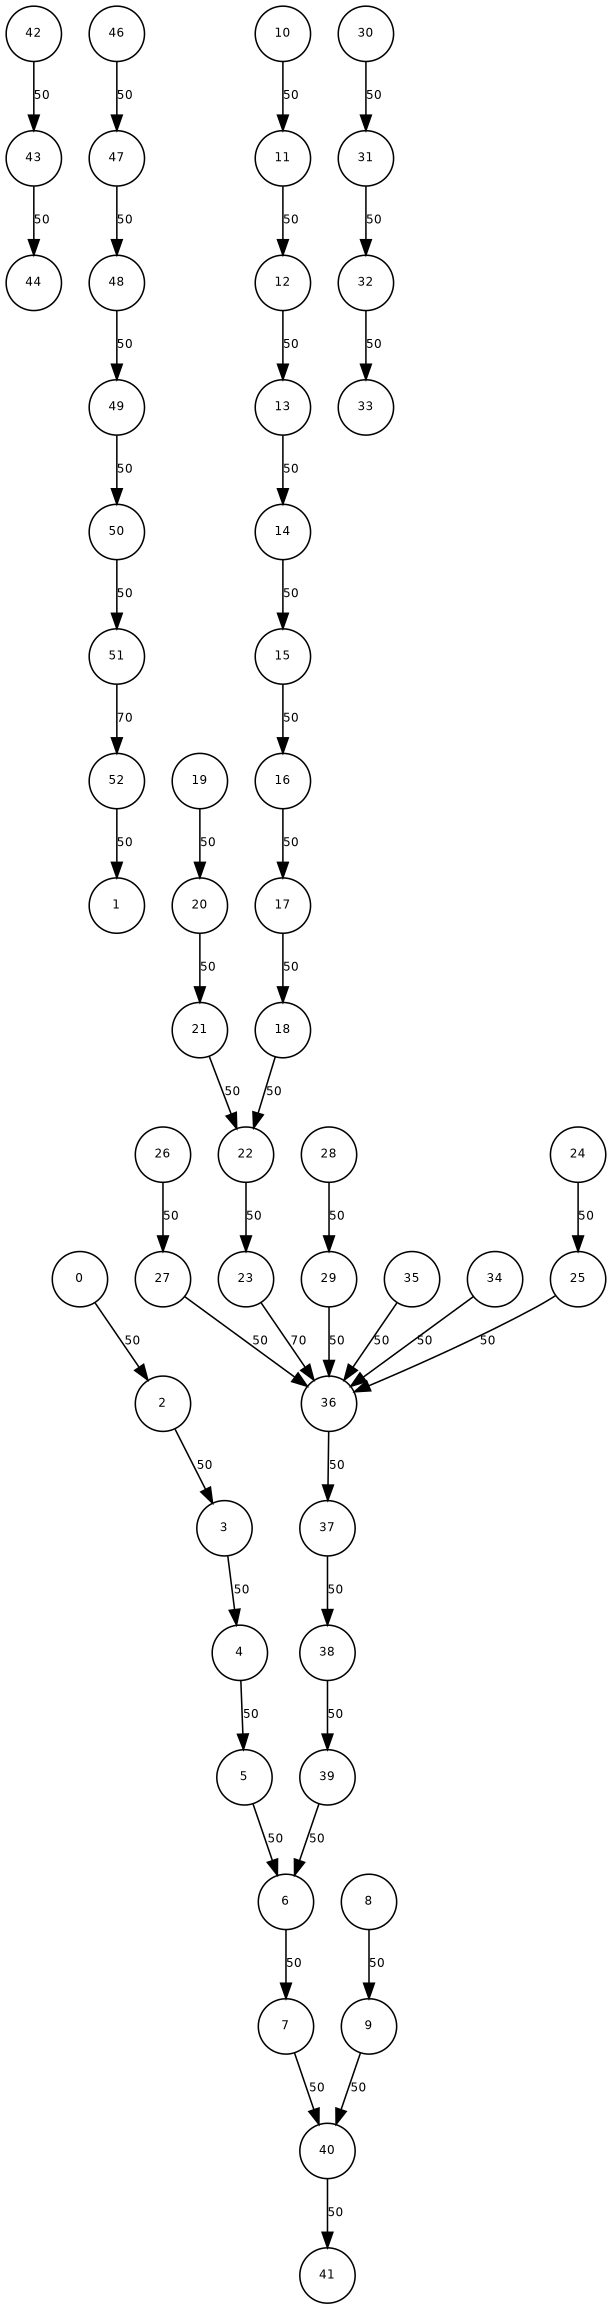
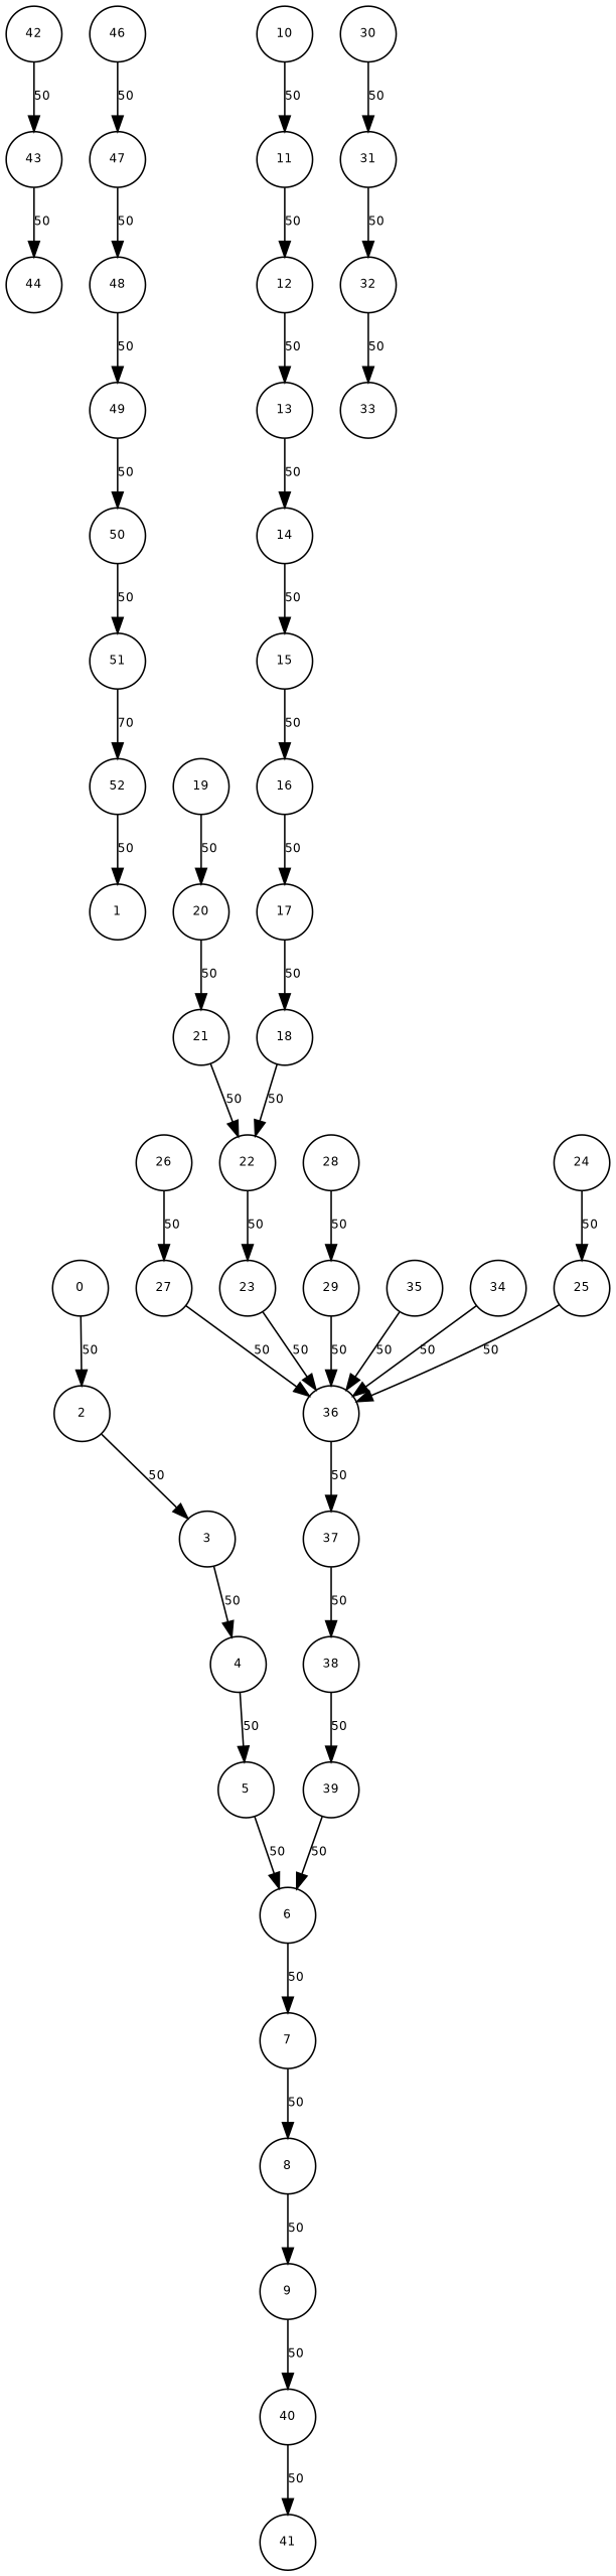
  digraph {
    fontname="Bitstream Vera Sans"
    fontsize=8
    node [fontname="Bitstream Vera Sans" fontsize=8 shape=circle]
    edge [fontname="Bitstream Vera Sans" fontsize=8]
    42
    43
    44
    48
    49
    50
    51
    52
    1
    24
    25
    36
    37
    38
    26
    27
    20
    21
    22
    23
    46
    47
    28
    29
    40
    41
    0
    2
    3
    4
    5
    6
    7
    8
    9
    39
    11
    12
    13
    14
    10
    15
    16
    17
    18
    19
    31
    32
    33
    30
    35
    34
    42 -> 43 [label=50]
    43 -> 44 [label=50]
    48 -> 49 [label=50]
    49 -> 50 [label=50]
    50 -> 51 [label=50]
    51 -> 52 [label=70]
    52 -> 1 [label=50]
    24 -> 25 [label=50]
    25 -> 36 [label=50]
    36 -> 37 [label=50]
    37 -> 38 [label=50]
    38 -> 39 [label=50]
    26 -> 27 [label=50]
    27 -> 36 [label=50]
    20 -> 21 [label=50]
    21 -> 22 [label=50]
    22 -> 23 [label=50]
-   23 -> 36 [label=70]
+   23 -> 36 [label=50]
    46 -> 47 [label=50]
    47 -> 48 [label=50]
    28 -> 29 [label=50]
    29 -> 36 [label=50]
    40 -> 41 [label=50]
    0 -> 2 [label=50]
    2 -> 3 [label=50]
    3 -> 4 [label=50]
    4 -> 5 [label=50]
    5 -> 6 [label=50]
    6 -> 7 [label=50]
-   7 -> 40 [label=50]
+   7 -> 8 [label=50]
    8 -> 9 [label=50]
    9 -> 40 [label=50]
    39 -> 6 [label=50]
    11 -> 12 [label=50]
    12 -> 13 [label=50]
    13 -> 14 [label=50]
    14 -> 15 [label=50]
    10 -> 11 [label=50]
    15 -> 16 [label=50]
    16 -> 17 [label=50]
    17 -> 18 [label=50]
    18 -> 22 [label=50]
    19 -> 20 [label=50]
    31 -> 32 [label=50]
    32 -> 33 [label=50]
    30 -> 31 [label=50]
    35 -> 36 [label=50]
    34 -> 36 [label=50]
  }
